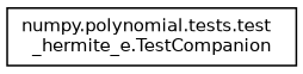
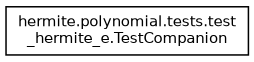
  digraph {
    rankdir=LR
-   n1 [color=black fillcolor=white fontname=Helvetica fontsize=10 height=0.2 label="numpy.polynomial.tests.test\l_hermite_e.TestCompanion" shape=record style=filled width=0.4]
+   n1 [color=black fillcolor=white fontname=Helvetica fontsize=10 height=0.2 label="hermite.polynomial.tests.test\l_hermite_e.TestCompanion" shape=record style=filled width=0.4]
  }
